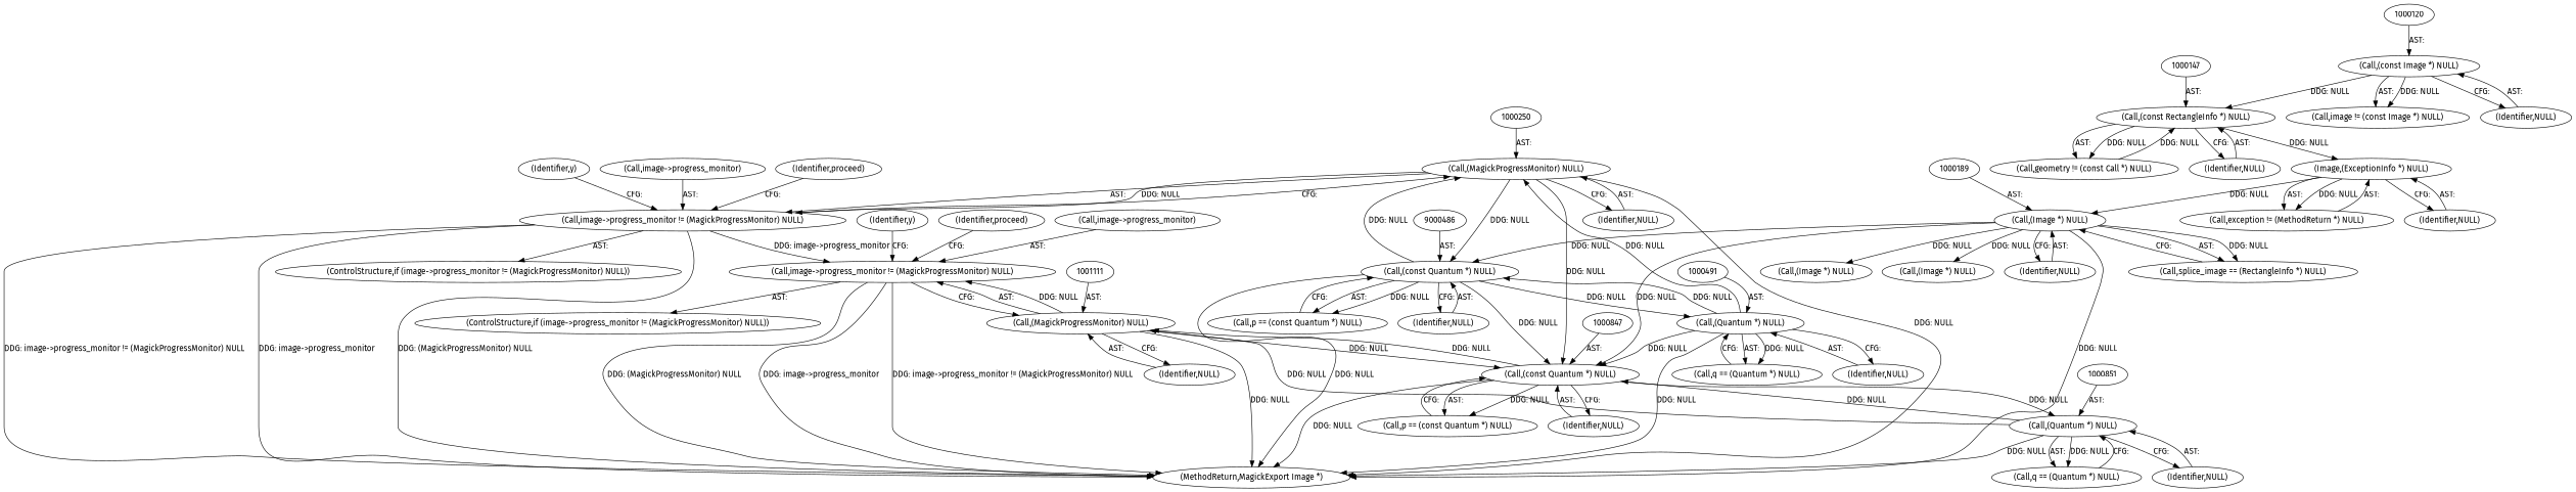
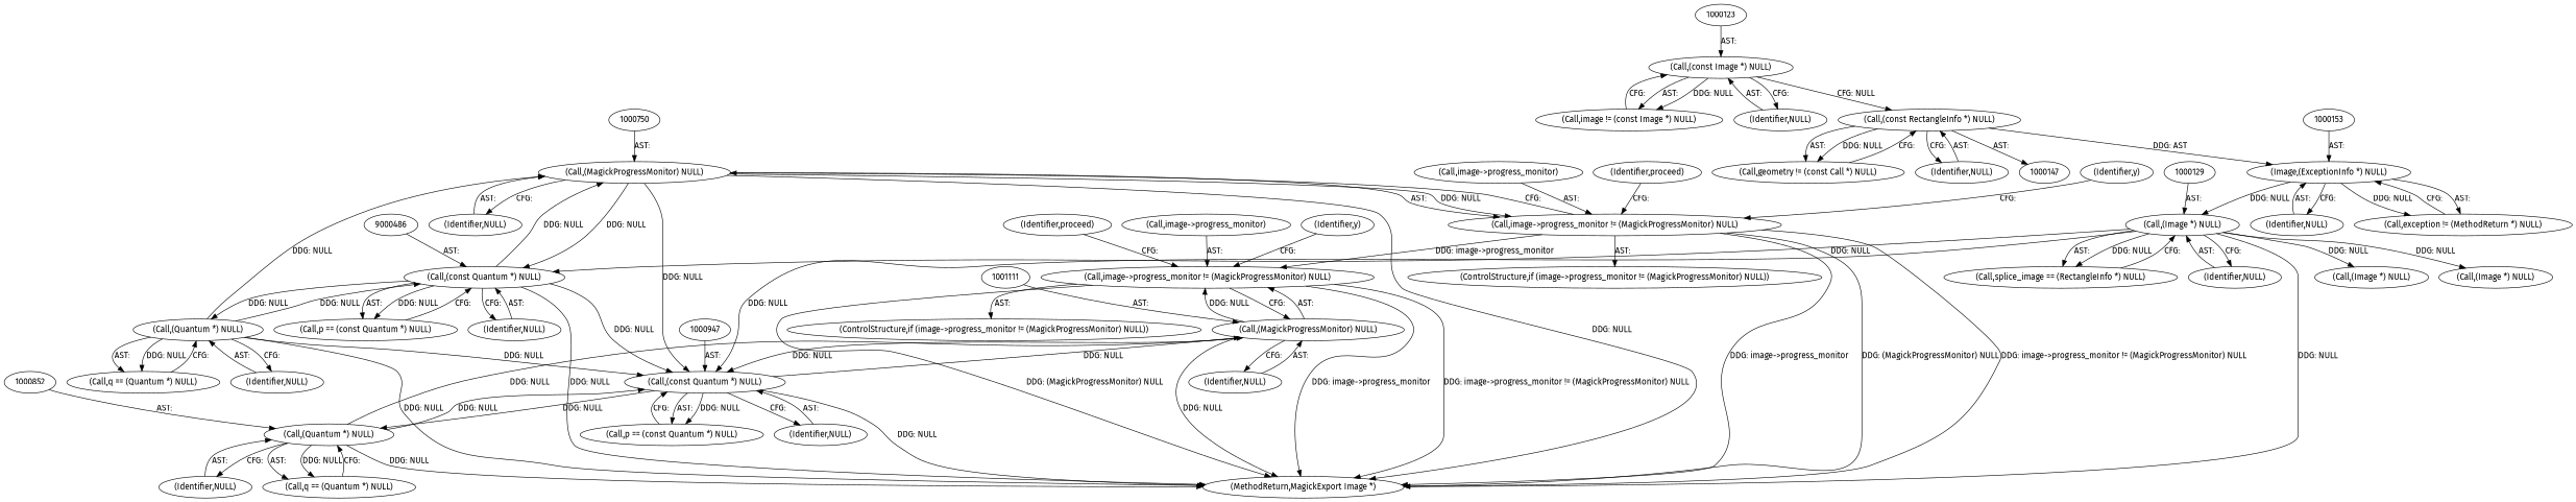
  digraph {
    fontname="Fira Sans"
    node [fontname="Fira Sans"]
    edge [fontname="Fira Sans"]
    n1 [label="(Call,image->progress_monitor != (MagickProgressMonitor) NULL)"]
    n2 [label="(Call,(MagickProgressMonitor) NULL)"]
    n3 [label="(MethodReturn,MagickExport Image *)"]
    n4 [label="(ControlStructure,if (image->progress_monitor != (MagickProgressMonitor) NULL))"]
    n5 [label="(Call,(const Quantum *) NULL)"]
    n6 [label="(Identifier,NULL)"]
    n7 [label="(Call,image->progress_monitor != (MagickProgressMonitor) NULL)"]
    n8 [label="(Call,(MagickProgressMonitor) NULL)"]
    n9 [label="(ControlStructure,if (image->progress_monitor != (MagickProgressMonitor) NULL))"]
    n10 [label="(Call,(const Quantum *) NULL)"]
    n11 [label="(Identifier,NULL)"]
    n12 [label="(Call,(Quantum *) NULL)"]
    n13 [label="(Call,p == (const Quantum *) NULL)"]
    n14 [label="(Identifier,NULL)"]
    n15 [label="(Call,(Quantum *) NULL)"]
    n16 [label="(Call,p == (const Quantum *) NULL)"]
    n17 [label="(Identifier,NULL)"]
    n18 [label="(Identifier,NULL)"]
    n19 [label="(Call,q == (Quantum *) NULL)"]
    n20 [label="(Call,(Image *) NULL)"]
    n21 [label="(Call,splice_image == (RectangleInfo *) NULL)"]
    n22 [label="(Call,(Image *) NULL)"]
    n23 [label="(Call,(Image *) NULL)"]
    n24 [label="(Identifier,NULL)"]
    n25 [label="(Image,(ExceptionInfo *) NULL)"]
    n26 [label="(Call,exception != (MethodReturn *) NULL)"]
    n27 [label="(Identifier,NULL)"]
    n28 [label="(Call,(const RectangleInfo *) NULL)"]
    n29 [label="(Call,geometry != (const Call *) NULL)"]
    n30 [label="(Identifier,NULL)"]
    n31 [label="(Call,(const Image *) NULL)"]
    n32 [label="(Call,image != (const Image *) NULL)"]
    n33 [label="(Identifier,NULL)"]
    n34 [label="(Identifier,NULL)"]
    n35 [label="(Call,q == (Quantum *) NULL)"]
    n36 [label="(Identifier,proceed)"]
    n37 [label="(Identifier,y)"]
    n38 [label="(Call,image->progress_monitor)"]
    n39 [label="(Identifier,y)"]
    n40 [label="(Identifier,proceed)"]
    n41 [label="(Call,image->progress_monitor)"]
-   1000750 [label=1000250]
-   1000491
+   1000750
    n44 [label=9000486]
-   1000189
+   1000189 [label=1000129]
+   1000153
    1000147
-   1000120
+   1000120 [label=1000123]
    1001111
-   1000852 [label=1000851]
-   1000847
+   1000852
+   1000847 [label=1000947]
    n1 -> n2 [label="CFG: "]
    n1 -> n3 [label="DDG: (MagickProgressMonitor) NULL"]
    n1 -> n3 [label="DDG: image->progress_monitor"]
    n1 -> n3 [label="DDG: image->progress_monitor != (MagickProgressMonitor) NULL"]
    n1 -> n4 [label="AST: "]
    n2 -> n1 [label="AST: "]
    n2 -> n1 [label="DDG: NULL"]
    n2 -> n3 [label="DDG: NULL"]
    n2 -> n5 [label="DDG: NULL"]
    n2 -> n6 [label="CFG: "]
    n5 -> n2 [label="DDG: NULL"]
    n5 -> n3 [label="DDG: NULL"]
    n5 -> n15 [label="DDG: NULL"]
    n5 -> n16 [label="AST: "]
    n5 -> n16 [label="DDG: NULL"]
    n5 -> n17 [label="CFG: "]
    n6 -> n2 [label="AST: "]
    n7 -> n1 [label="DDG: image->progress_monitor"]
    n7 -> n3 [label="DDG: image->progress_monitor != (MagickProgressMonitor) NULL"]
    n7 -> n3 [label="DDG: image->progress_monitor"]
    n7 -> n3 [label="DDG: (MagickProgressMonitor) NULL"]
    n7 -> n8 [label="CFG: "]
    n7 -> n9 [label="AST: "]
    n8 -> n3 [label="DDG: NULL"]
    n8 -> n5 [label="DDG: NULL"]
    n8 -> n7 [label="AST: "]
    n8 -> n7 [label="DDG: NULL"]
    n8 -> n10 [label="DDG: NULL"]
    n8 -> n11 [label="CFG: "]
    n10 -> n3 [label="DDG: NULL"]
    n10 -> n5 [label="DDG: NULL"]
    n10 -> n8 [label="DDG: NULL"]
    n10 -> n12 [label="DDG: NULL"]
    n10 -> n13 [label="AST: "]
    n10 -> n13 [label="DDG: NULL"]
    n10 -> n14 [label="CFG: "]
    n11 -> n8 [label="AST: "]
    n12 -> n3 [label="DDG: NULL"]
    n12 -> n5 [label="DDG: NULL"]
    n12 -> n8 [label="DDG: NULL"]
    n12 -> n10 [label="DDG: NULL"]
    n12 -> n18 [label="CFG: "]
    n12 -> n19 [label="AST: "]
    n12 -> n19 [label="DDG: NULL"]
    n13 -> n10 [label="CFG: "]
    n14 -> n10 [label="AST: "]
    n15 -> n2 [label="DDG: NULL"]
    n15 -> n3 [label="DDG: NULL"]
    n15 -> n5 [label="DDG: NULL"]
    n15 -> n34 [label="CFG: "]
    n15 -> n35 [label="AST: "]
    n15 -> n35 [label="DDG: NULL"]
    n16 -> n5 [label="CFG: "]
    n17 -> n5 [label="AST: "]
    n18 -> n12 [label="AST: "]
    n19 -> n12 [label="CFG: "]
    n20 -> n3 [label="DDG: NULL"]
    n20 -> n5 [label="DDG: NULL"]
    n20 -> n10 [label="DDG: NULL"]
    n20 -> n21 [label="AST: "]
    n20 -> n21 [label="DDG: NULL"]
    n20 -> n22 [label="DDG: NULL"]
    n20 -> n23 [label="DDG: NULL"]
    n20 -> n24 [label="CFG: "]
    n21 -> n20 [label="CFG: "]
    n24 -> n20 [label="AST: "]
    n25 -> n20 [label="DDG: NULL"]
    n25 -> n26 [label="AST: "]
    n25 -> n26 [label="DDG: NULL"]
    n25 -> n27 [label="CFG: "]
-   n26 -> n25 [label="AST: "]
+   n26 -> n25 [label="CFG: "]
    n27 -> n25 [label="AST: "]
-   n28 -> n25 [label="DDG: NULL"]
+   n28 -> n25 [label="DDG: AST"]
    n28 -> n29 [label="AST: "]
    n28 -> n29 [label="DDG: NULL"]
    n28 -> n30 [label="CFG: "]
-   n29 -> n28 [label="DDG: NULL"]
+   n29 -> n28 [label="CFG: "]
    n30 -> n28 [label="AST: "]
-   n31 -> n28 [label="DDG: NULL"]
+   n31 -> n28 [label="CFG: NULL"]
    n31 -> n32 [label="AST: "]
    n31 -> n32 [label="DDG: NULL"]
    n31 -> n33 [label="CFG: "]
+   n32 -> n31 [label="CFG: "]
    n33 -> n31 [label="AST: "]
    n34 -> n15 [label="AST: "]
    n35 -> n15 [label="CFG: "]
    n36 -> n7 [label="CFG: "]
    n37 -> n7 [label="CFG: "]
    n38 -> n7 [label="AST: "]
    n39 -> n1 [label="CFG: "]
    n40 -> n1 [label="CFG: "]
    n41 -> n1 [label="AST: "]
    1000750 -> n8 [label="AST: "]
-   1000491 -> n12 [label="AST: "]
    n44 -> n10 [label="AST: "]
    1000189 -> n20 [label="AST: "]
-   1000147 -> n28 [label="AST: "]
+   1000153 -> n25 [label="AST: "]
+   n28 -> 1000147 [label="AST: "]
    1000120 -> n31 [label="AST: "]
    1001111 -> n2 [label="AST: "]
    1000852 -> n15 [label="AST: "]
    1000847 -> n5 [label="AST: "]
  }
